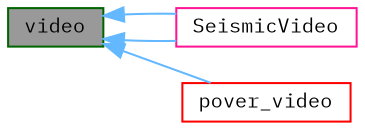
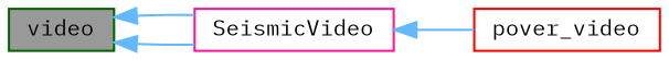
  digraph {
    fontname="IBM Plex Mono"
    rankdir=LR
    node [fillcolor=white fontname="IBM Plex Mono" fontsize=10 shape=box style=filled]
    edge [color=steelblue1 dir=back fontname="IBM Plex Mono" fontsize=10 labelfontname=Helvetica labelfontsize=10 style=solid]
    n1 [color=darkgreen fillcolor=grey60 fontcolor=black height=0.2 label=video width=0.4]
    n2 [color=deeppink height=0.2 label=SeismicVideo width=0.4]
    n3 [color=red height=0.2 label=pover_video width=0.4]
    n1 -> n2
    n1 -> n2
-   n1 -> n3
+   n2 -> n3
  }
